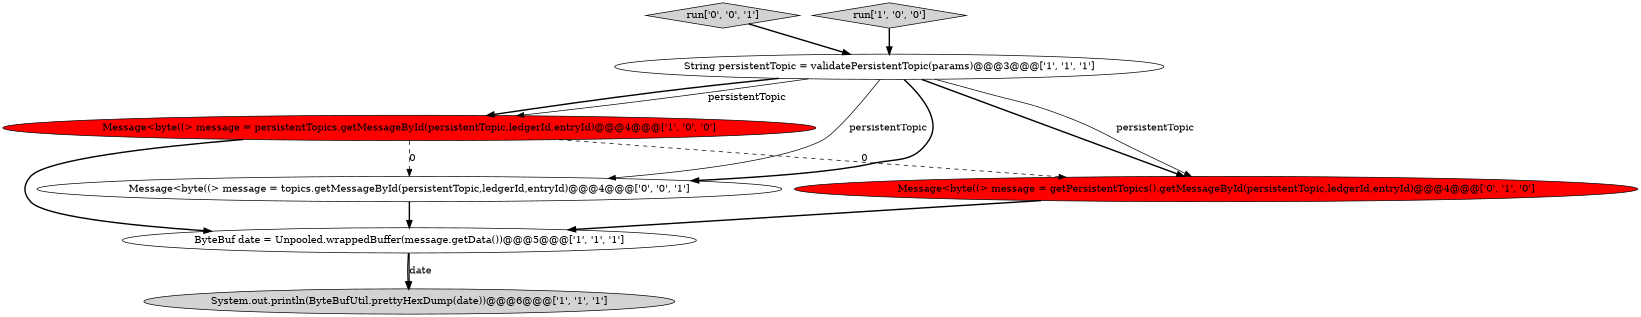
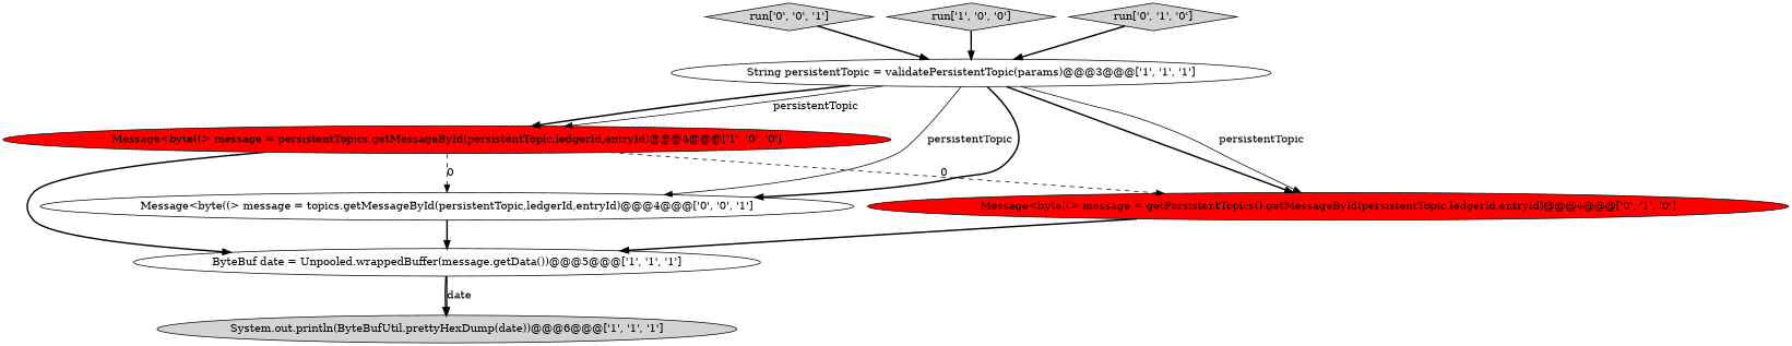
  digraph {
    node [fillcolor=lightgray shape=ellipse style=filled]
    edge [style=bold]
    n1 [fillcolor=red label="Message<byte((> message = persistentTopics.getMessageById(persistentTopic,ledgerId,entryId)@@@4@@@['1', '0', '0']"]
    n2 [fillcolor=white label="Message<byte((> message = topics.getMessageById(persistentTopic,ledgerId,entryId)@@@4@@@['0', '0', '1']"]
    n3 [fillcolor=red label="Message<byte((> message = getPersistentTopics().getMessageById(persistentTopic,ledgerId,entryId)@@@4@@@['0', '1', '0']"]
    n4 [fillcolor=white label="ByteBuf date = Unpooled.wrappedBuffer(message.getData())@@@5@@@['1', '1', '1']"]
    n5 [label="run['0', '0', '1']" shape=diamond]
    n6 [fillcolor=white label="String persistentTopic = validatePersistentTopic(params)@@@3@@@['1', '1', '1']"]
    n7 [label="System.out.println(ByteBufUtil.prettyHexDump(date))@@@6@@@['1', '1', '1']"]
    n8 [label="run['1', '0', '0']" shape=diamond]
+   n9 [label="run['0', '1', '0']" shape=diamond]
    n1 -> n2 [label=0 style=dashed]
    n1 -> n3 [label=0 style=dashed]
    n1 -> n4
    n2 -> n4
    n3 -> n4
    n4 -> n7
    n4 -> n7 [label=date style=solid]
    n5 -> n6
    n6 -> n1
    n6 -> n1 [label=persistentTopic style=solid]
    n6 -> n2 [label=persistentTopic style=solid]
    n6 -> n2
    n6 -> n3
    n6 -> n3 [label=persistentTopic style=solid]
    n8 -> n6
+   n9 -> n6
  }
